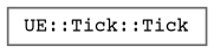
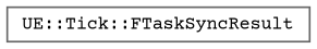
  digraph {
    rankdir=LR
    fontname="Courier Prime"
-   n1 [color=grey40 fillcolor=white fontname="Courier Prime" fontsize=10 height=0.2 label="UE::Tick::Tick" shape=box style=filled width=0.4]
+   n1 [color=grey40 fillcolor=white fontname="Courier Prime" fontsize=10 height=0.2 label="UE::Tick::FTaskSyncResult" shape=box style=filled width=0.4]
  }
